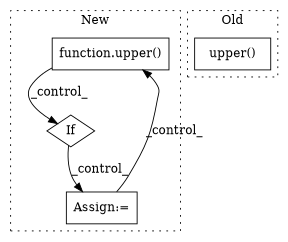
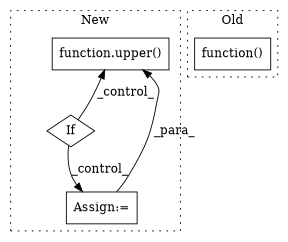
  digraph {
    node [a=75 l=3 shape=box]
    n1 [l="4,1" label="function.upper()" s="2427,2439"]
    n2 [a=68 label="Assign:=" s=2333]
    n3 [a=96 label=If s=2283 shape=diamond]
-   n4 [l=20 label="upper()" s=2576]
+   n4 [l=20 label="function()" s=2576]
    subgraph cluster_1 {
      label=New
      style=dotted
      n1
      n2
      n3
    }
    subgraph cluster_2 {
      label=Old
      style=dotted
      n4
    }
-   n2 -> n1 [label=_control_]
-   n1 -> n3 [label=_control_]
+   n2 -> n1 [label=_para_]
+   n3 -> n1 [label=_control_]
    n3 -> n2 [label=_control_]
  }
